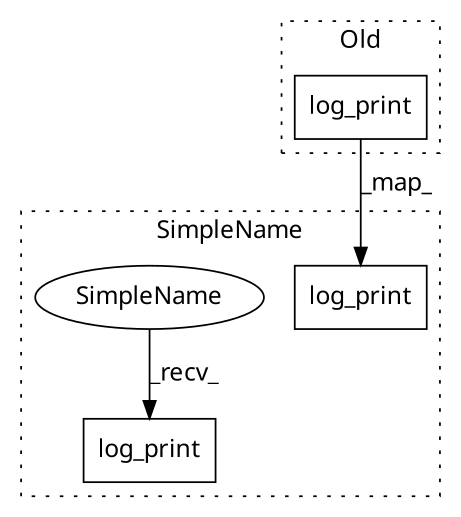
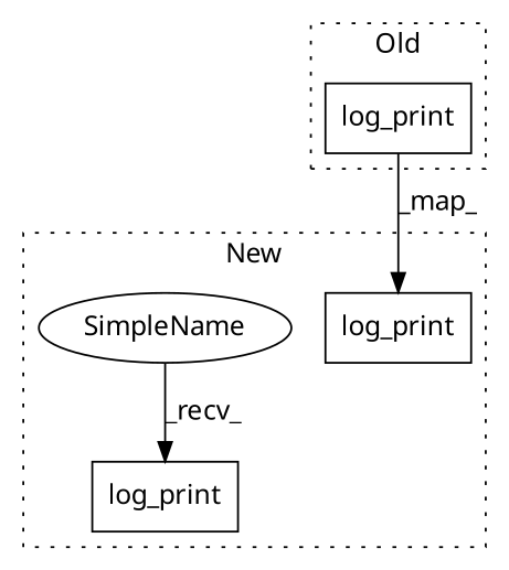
  digraph {
    fontname="Noto Sans"
    node [a=32 l="10,1" shape=box fontname="Noto Sans"]
    edge [fontname="Noto Sans"]
    n1 [l=11 label=log_print s=3284]
    n2 [label=log_print s="3669,3745"]
    n3 [a=42 l=4 label=SimpleName s=3664 shape=ellipse]
    n4 [label=log_print s="3288,3300"]
    subgraph cluster_1 {
-     label=SimpleName
+     label=New
      style=dotted
      n1
      n2
      n3
    }
    subgraph cluster_2 {
      label=Old
      style=dotted
      n4
    }
    n3 -> n2 [label=_recv_]
    n4 -> n1 [label=_map_]
  }
